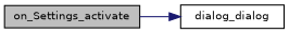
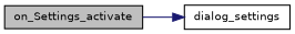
  digraph {
    rankdir=LR
    node [color=black fontname=Helvetica fontsize=10 shape=record style=filled]
    n1 [fillcolor=grey75 fontcolor=black height=0.2 label=on_Settings_activate width=0.4]
-   n2 [fillcolor=white height=0.2 label=dialog_dialog width=0.4]
+   n2 [fillcolor=white height=0.2 label=dialog_settings width=0.4]
    n1 -> n2 [color=midnightblue fontname=Helvetica fontsize=10 labelfontname=Helvetica labelfontsize=10 style=solid]
  }
